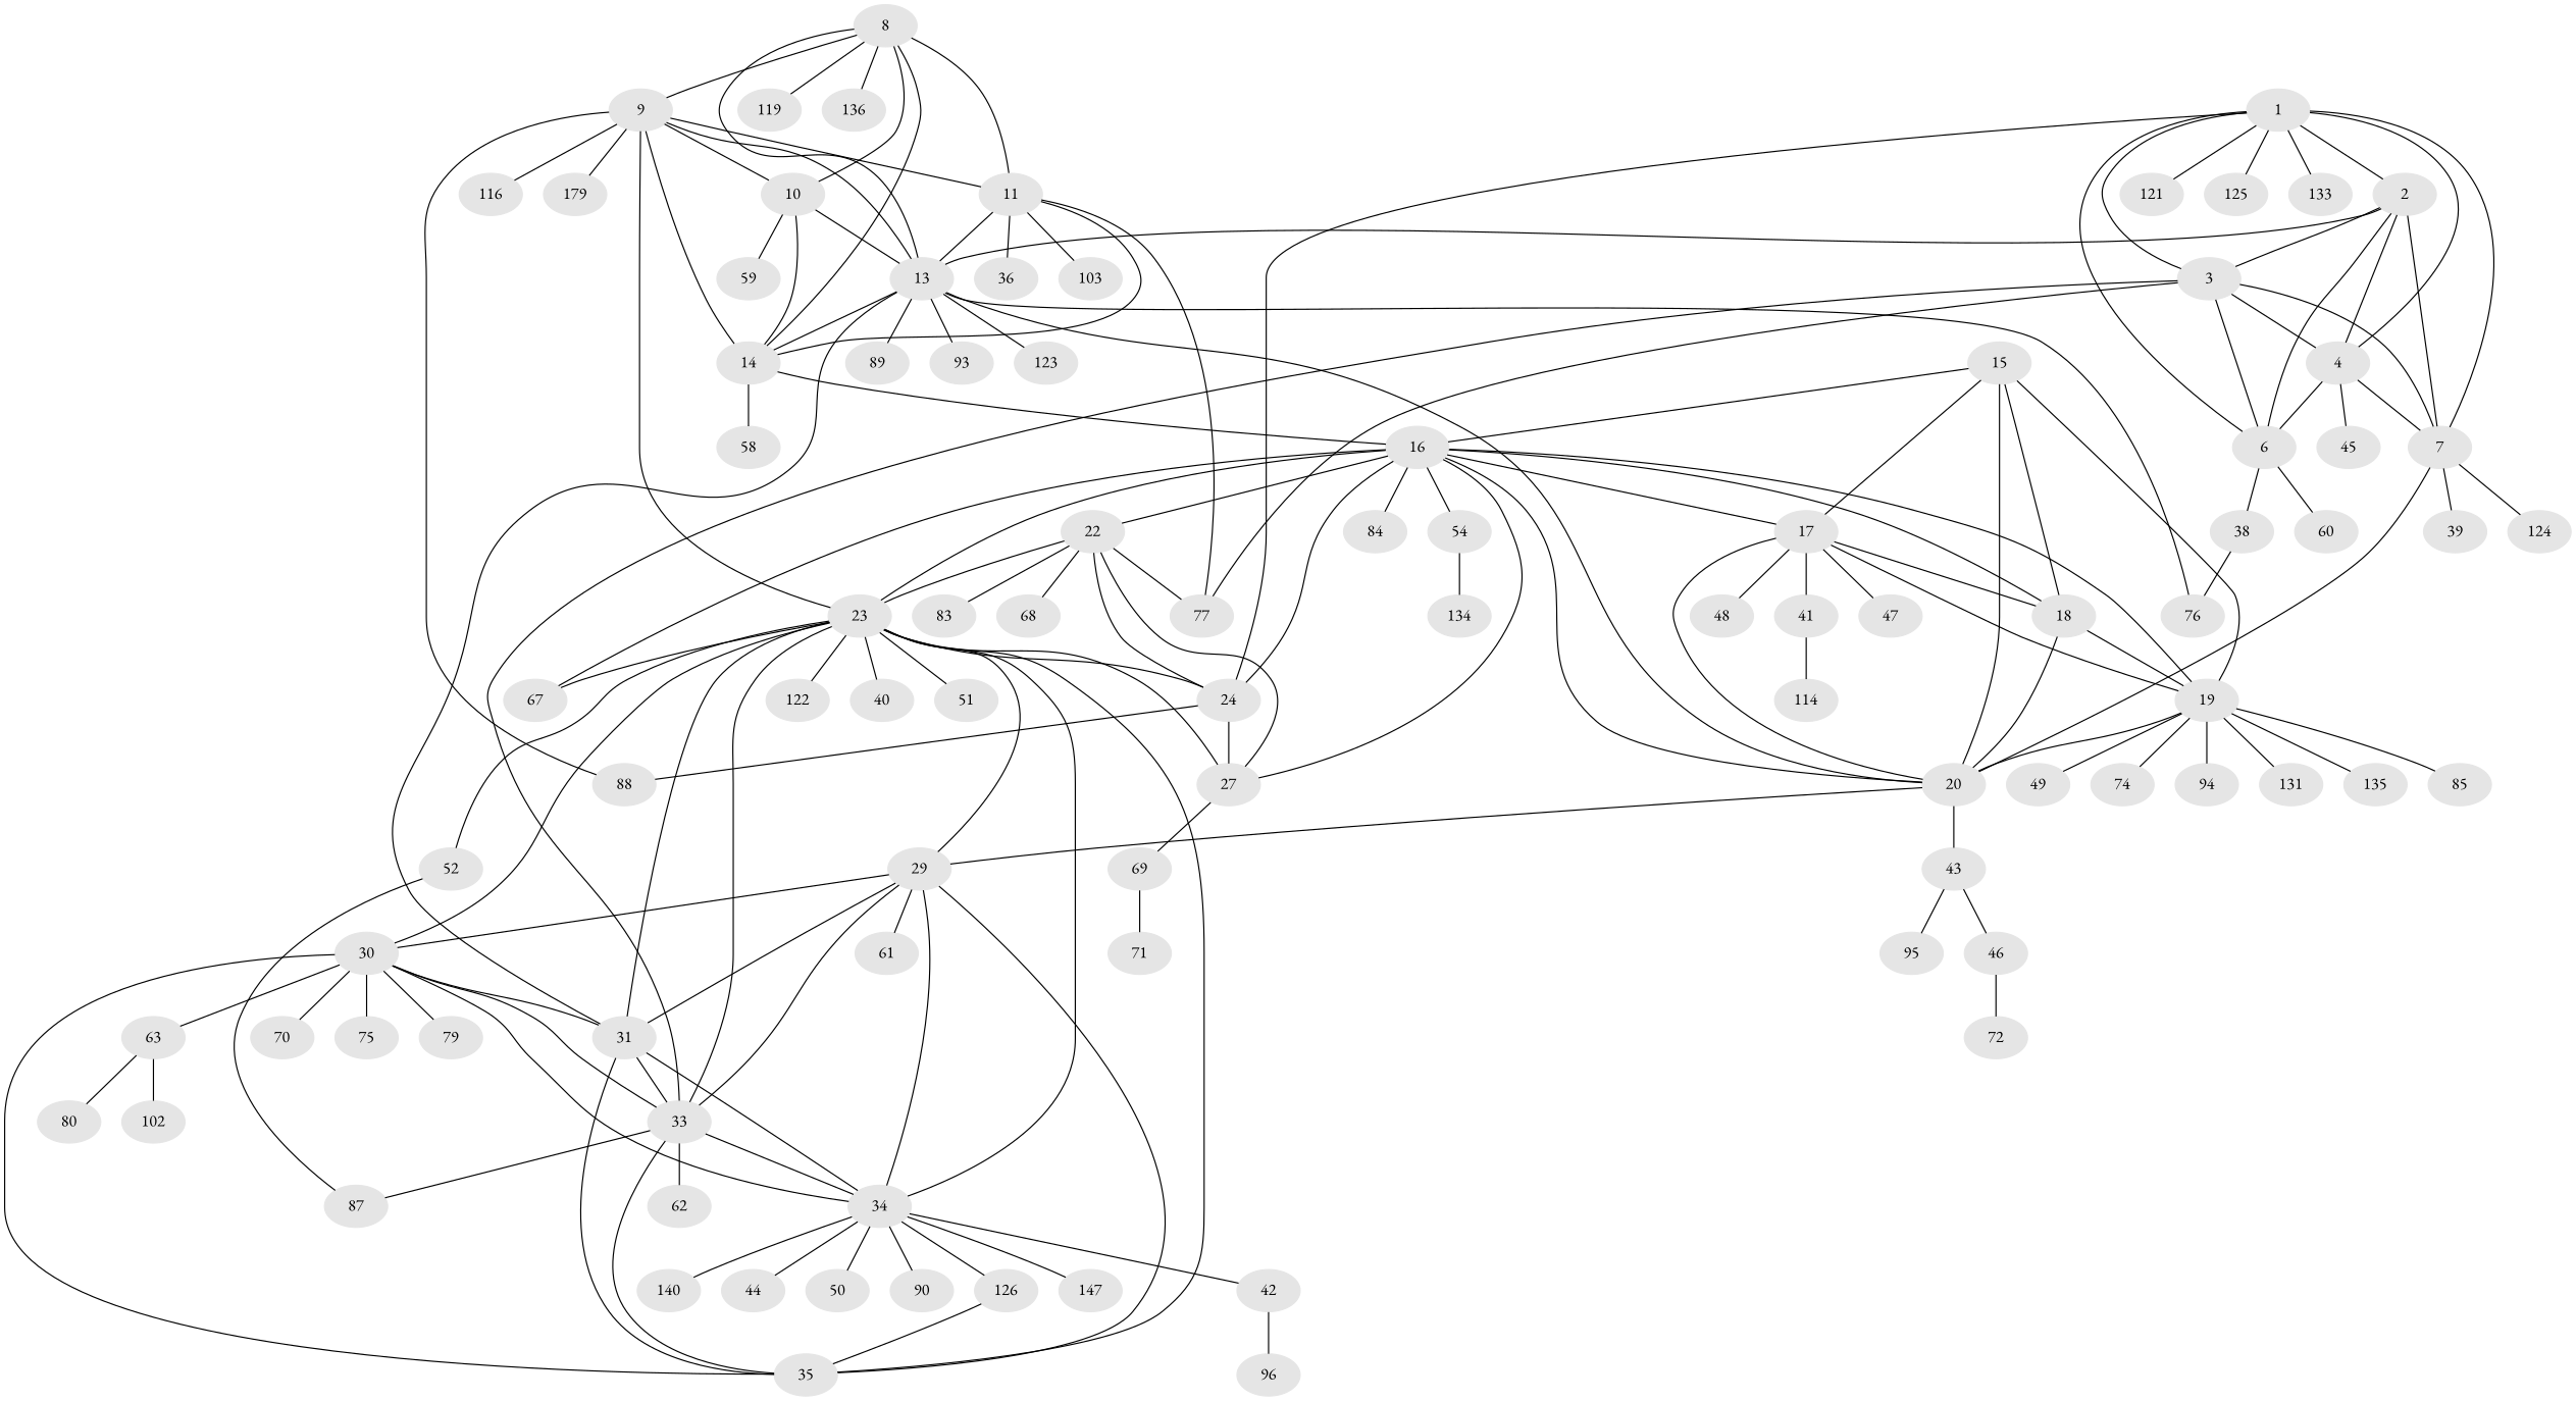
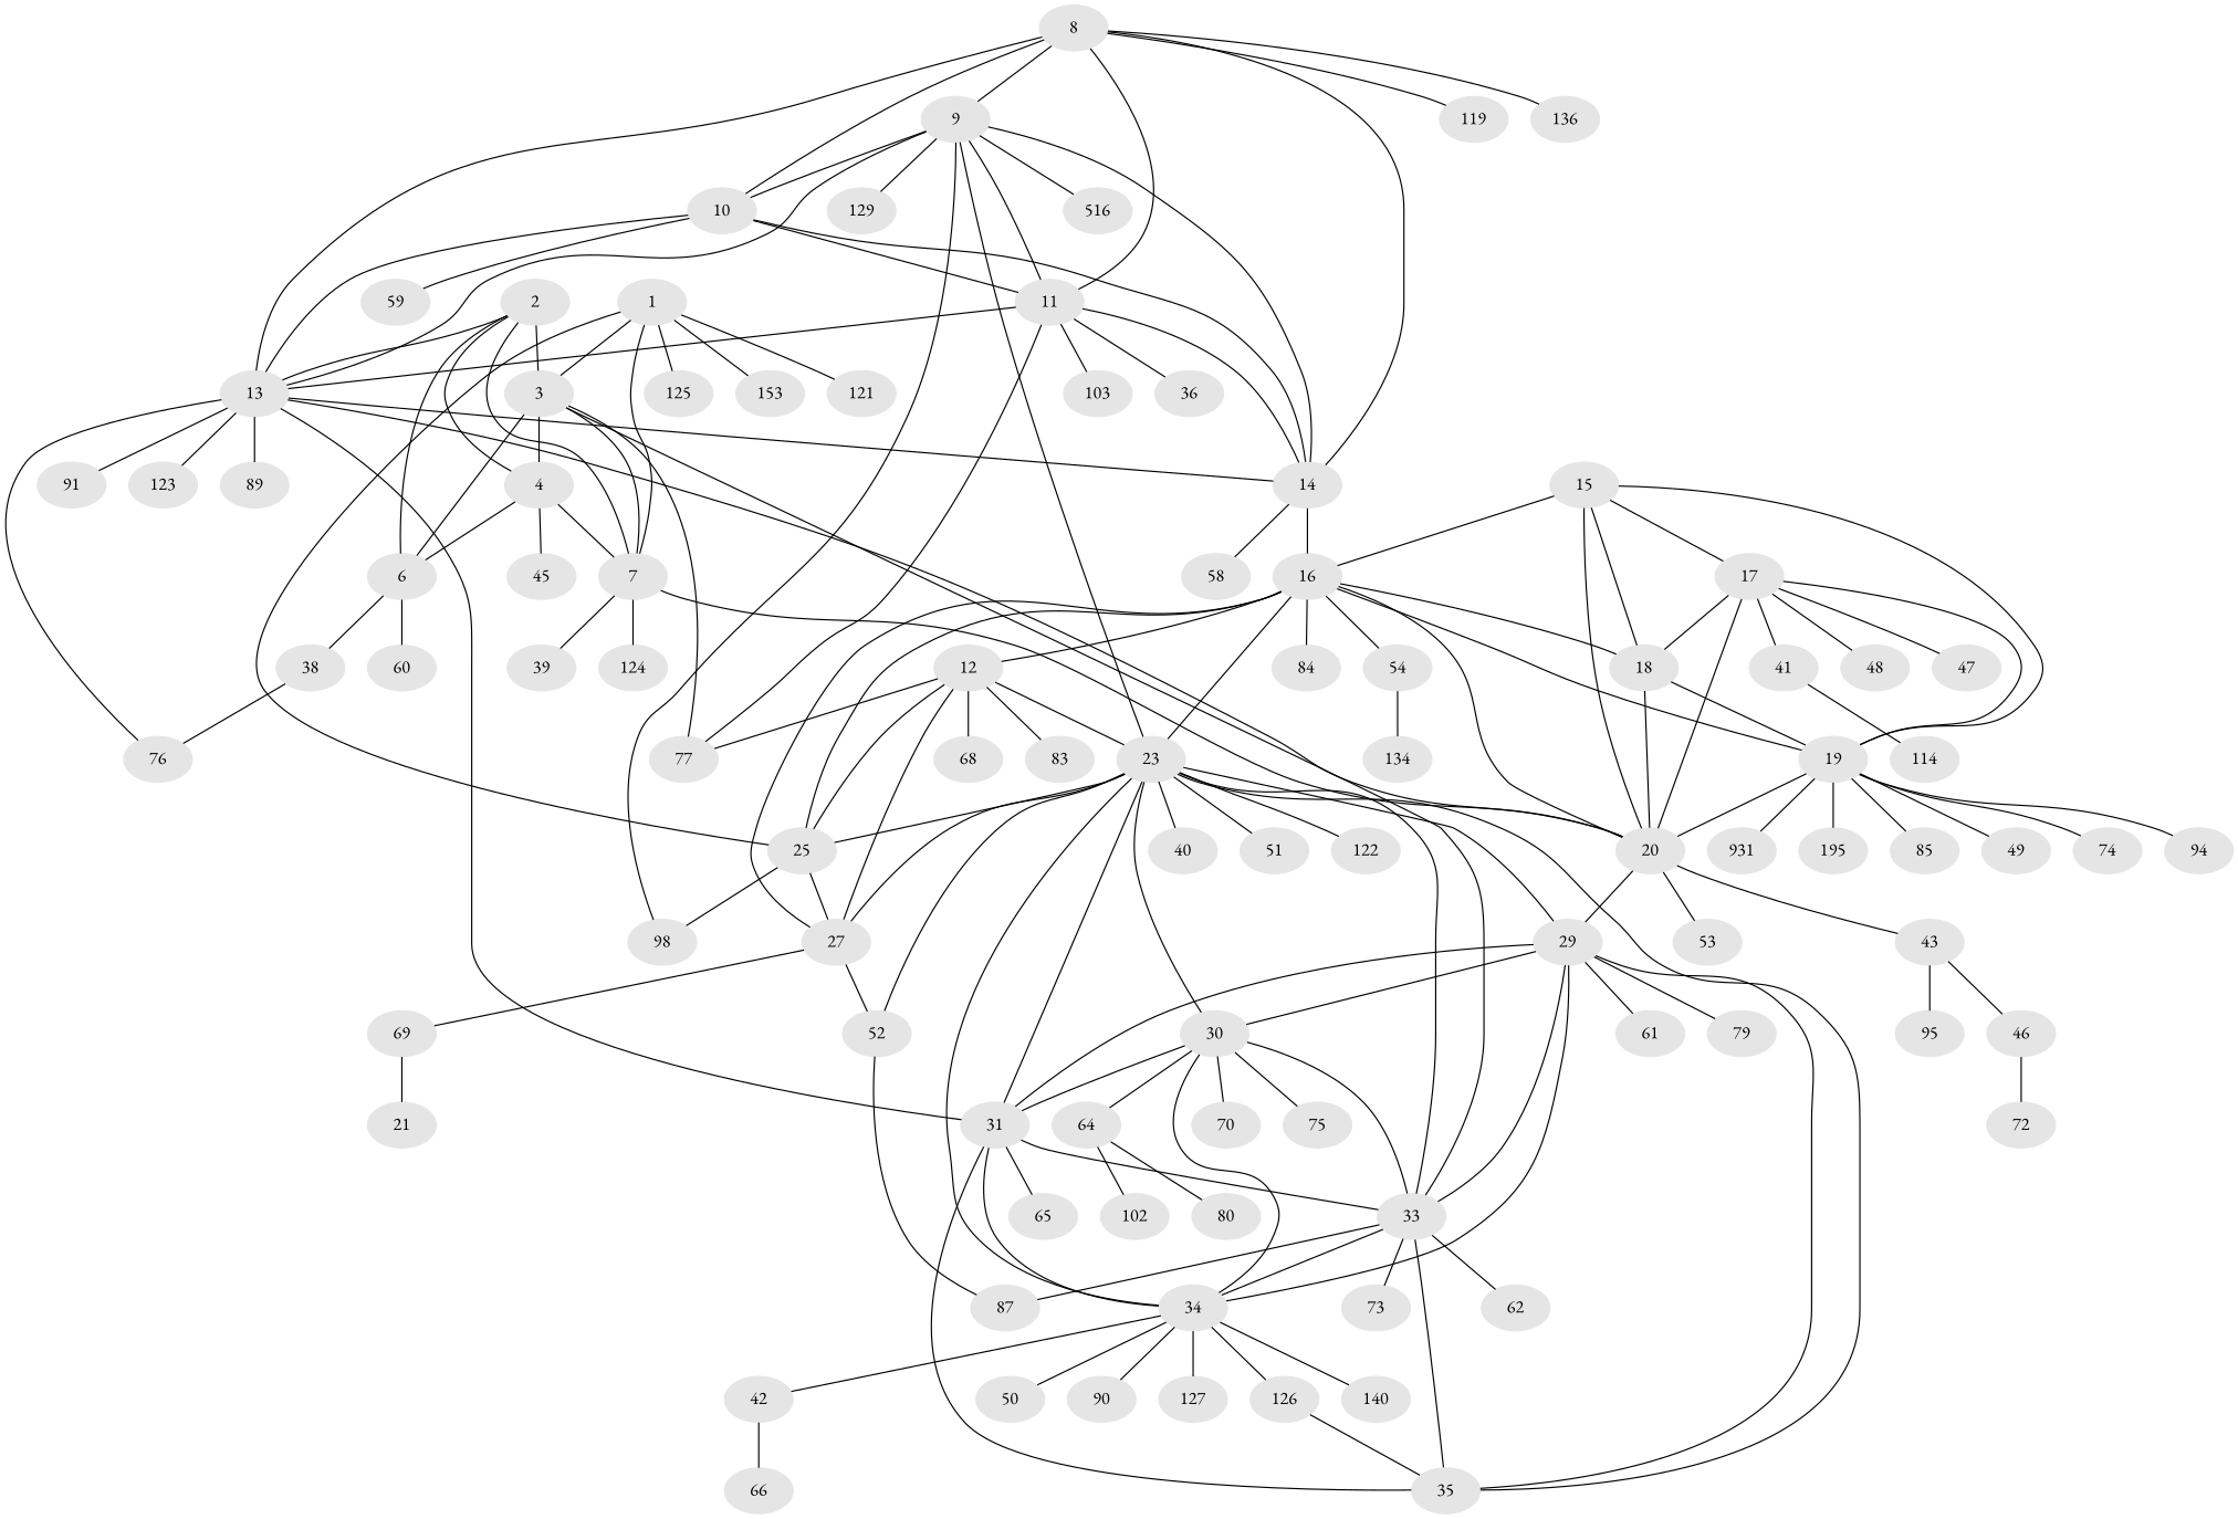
  graph {
    fontname="EB Garamond"
    node [color=gray90 fontname="EB Garamond" style=filled]
    edge [fontname="EB Garamond"]
    2 [super="+78+132+82"]
    3
    4 [super="+5+93"]
    6 [super="+120"]
    7
    13
    1
-   24 [super="+25"]
+   24 [super="+25" label=25]
    121
    125
-   133
+   133 [label=153]
    33
    77 [super="+92"]
    45
    38
    60
    20 [super="+113+21"]
    39
    n19 [label=124 super="+139+138+106"]
-   88 [super="+97"]
+   88 [super="+97" label=98]
    27 [super="+64+81"]
    14
    31 [super="+111"]
    76
    89
-   91 [label=93]
+   91
    123
    34
    35 [super="+124+109+110"]
    62
+   73
    87
    29
    43
+   53
    8
    9
    10 [super="+137+99+107+117+12"]
    11
    119
    136
    23 [super="+28"]
-   116
-   129 [label=179]
+   116 [label=516]
+   129
    59
    36
    103
    16 [super="+96+130+55+26"]
    58
-   67
    30
    40
    51
    52
    122
+   65
    17 [super="+100+101"]
    18
    19
-   22 [super="+128+57"]
+   22 [super="+128+57" label=12]
    54
    84 [super="+98"]
    15
    41
    47
    48 [super="+118"]
    85
    49
    74
    94
-   131
-   135
+   131 [label=931]
+   135 [label=195]
    68
    83
    69
    134
    114
    61
    46
    95
-   63
+   63 [label=64]
    70
    75
    79
    42
-   44
    50
    90
    126
-   127 [label=147]
+   127
    140
-   71
+   71 [label=21]
    80
    102
-   66 [label=96]
+   66
    72
    2 -- 3
    2 -- 4 [weight=2]
    2 -- 6
    2 -- 7
    2 -- 13
    3 -- 4 [weight=2]
    3 -- 6
    3 -- 7
    3 -- 33
    3 -- 77
    4 -- 6 [weight=2]
    4 -- 7 [weight=2]
    4 -- 45
    6 -- 38
    6 -- 60
    7 -- 20
    7 -- 39
    7 -- n19
    13 -- 20
    13 -- 14
    13 -- 31
    13 -- 76
    13 -- 89
    13 -- 91
    13 -- 123
-   1 -- 2
    1 -- 3
-   1 -- 4 [weight=2]
-   1 -- 6
    1 -- 7
    1 -- 24
    1 -- 121
    1 -- 125
    1 -- 133
    24 -- 88
    24 -- 27 [weight=2]
    33 -- 34
    33 -- 35
    33 -- 62
+   33 -- 73
    33 -- 87
    38 -- 76
    20 -- 29
    20 -- 43
+   20 -- 53
+   27 -- 52
    27 -- 69
    14 -- 16
    14 -- 58
    31 -- 33
    31 -- 34
    31 -- 35
+   31 -- 65
    34 -- 42
-   34 -- 44
    34 -- 50
    34 -- 90
    34 -- 126
    34 -- 127
    34 -- 140
    29 -- 33
    29 -- 31
    29 -- 34
    29 -- 35
    29 -- 30
    29 -- 61
    43 -- 46
    43 -- 95
    8 -- 13
    8 -- 14
    8 -- 9
    8 -- 10 [weight=2]
    8 -- 11
    8 -- 119
    8 -- 136
    9 -- 13
    9 -- 88
    9 -- 14
    9 -- 10 [weight=2]
    9 -- 11
    9 -- 23
    9 -- 116
    9 -- 129
    10 -- 13 [weight=2]
    10 -- 14 [weight=2]
+   10 -- 11 [weight=2]
    10 -- 59
    11 -- 13
    11 -- 77
    11 -- 14
    11 -- 36
    11 -- 103
    23 -- 24 [weight=4]
    23 -- 33
    23 -- 27 [weight=2]
    23 -- 31
    23 -- 34
    23 -- 35
    23 -- 29
-   23 -- 67
    23 -- 30
    23 -- 40
    23 -- 51
    23 -- 52
    23 -- 122
    16 -- 24 [weight=2]
    16 -- 20 [weight=2]
    16 -- 27
    16 -- 23 [weight=2]
-   16 -- 67
-   16 -- 17
    16 -- 18
    16 -- 19
    16 -- 22
    16 -- 54
    16 -- 84
    30 -- 33
    30 -- 31
    30 -- 34
-   30 -- 35
    30 -- 63
    30 -- 70
    30 -- 75
-   30 -- 79
+   29 -- 79
    52 -- 87
    17 -- 20 [weight=2]
    17 -- 18
    17 -- 19
    17 -- 41
    17 -- 47
    17 -- 48
    18 -- 20 [weight=2]
    18 -- 19
    19 -- 20 [weight=2]
    19 -- 85
    19 -- 49
    19 -- 74
    19 -- 94
    19 -- 131
    19 -- 135
    22 -- 24 [weight=2]
    22 -- 77
    22 -- 27
    22 -- 23 [weight=2]
    22 -- 68
    22 -- 83
    54 -- 134
    15 -- 20 [weight=2]
    15 -- 16
    15 -- 17
    15 -- 18
    15 -- 19
    41 -- 114
    69 -- 71
    46 -- 72
    63 -- 80
    63 -- 102
    42 -- 66
    126 -- 35
  }
